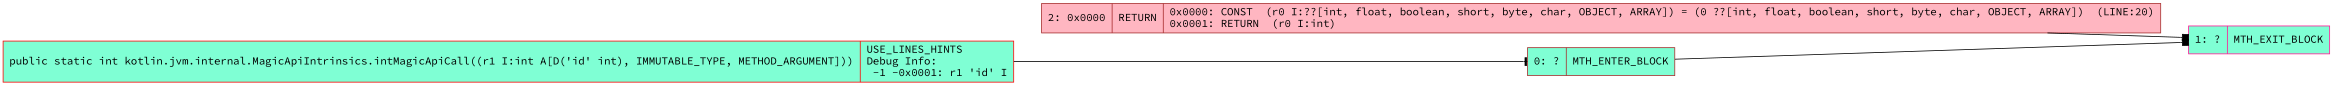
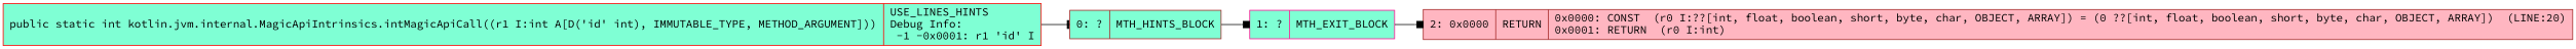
  digraph {
    fontname="Source Code Pro"
    rankdir=LR
    node [color=brown fillcolor=aquamarine fontname="Source Code Pro" shape=record style=filled]
    edge [arrowhead=box fontname="Source Code Pro"]
-   n1 [label="{0\:\ ?|MTH_ENTER_BLOCK\l}"]
+   n1 [label="{0\:\ ?|MTH_HINTS_BLOCK\l}"]
    n2 [color=deeppink label="{1\:\ ?|MTH_EXIT_BLOCK\l}"]
    n3 [fillcolor=lightpink label="{2\:\ 0x0000|RETURN\l|0x0000: CONST  (r0 I:??[int, float, boolean, short, byte, char, OBJECT, ARRAY]) = (0 ??[int, float, boolean, short, byte, char, OBJECT, ARRAY])  (LINE:20)\l0x0001: RETURN  (r0 I:int) \l}"]
    n4 [color=red label="{public static int kotlin.jvm.internal.MagicApiIntrinsics.intMagicApiCall((r1 I:int A[D('id' int), IMMUTABLE_TYPE, METHOD_ARGUMENT]))  | USE_LINES_HINTS\lDebug Info:\l  \-1 \-0x0001: r1 'id' I\l}"]
    n1 -> n2
-   n3 -> n2
+   n2 -> n3
    n4 -> n1 [arrowhead=tee]
  }
